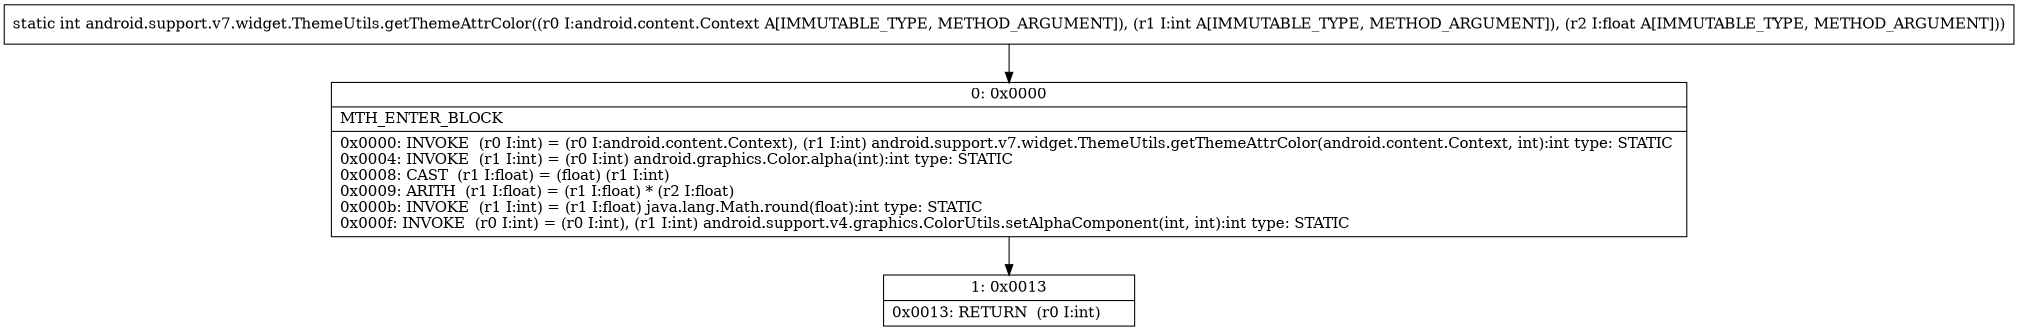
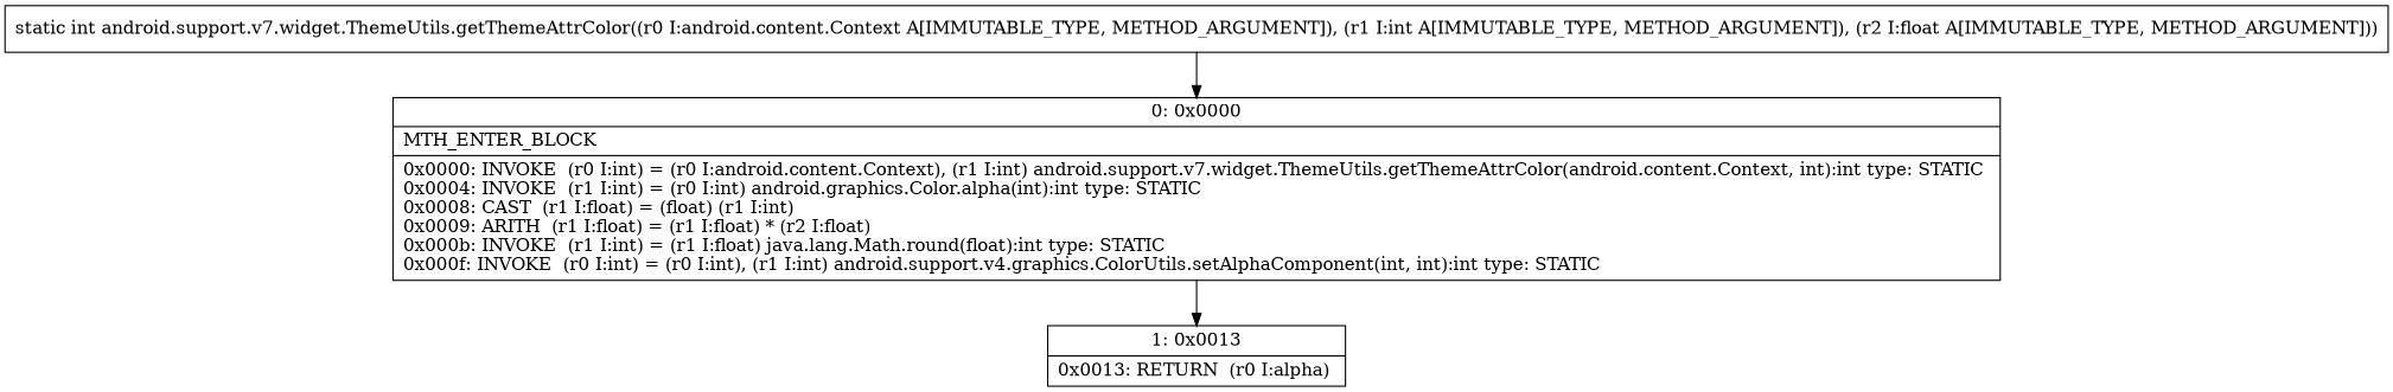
  digraph {
    node [shape=record]
    n1 [label="{0\:\ 0x0000|MTH_ENTER_BLOCK\l|0x0000: INVOKE  (r0 I:int) = (r0 I:android.content.Context), (r1 I:int) android.support.v7.widget.ThemeUtils.getThemeAttrColor(android.content.Context, int):int type: STATIC \l0x0004: INVOKE  (r1 I:int) = (r0 I:int) android.graphics.Color.alpha(int):int type: STATIC \l0x0008: CAST  (r1 I:float) = (float) (r1 I:int) \l0x0009: ARITH  (r1 I:float) = (r1 I:float) * (r2 I:float) \l0x000b: INVOKE  (r1 I:int) = (r1 I:float) java.lang.Math.round(float):int type: STATIC \l0x000f: INVOKE  (r0 I:int) = (r0 I:int), (r1 I:int) android.support.v4.graphics.ColorUtils.setAlphaComponent(int, int):int type: STATIC \l}"]
-   n2 [label="{1\:\ 0x0013|0x0013: RETURN  (r0 I:int) \l}"]
+   n2 [label="{1\:\ 0x0013|0x0013: RETURN  (r0 I:alpha) \l}"]
    n3 [label="{static int android.support.v7.widget.ThemeUtils.getThemeAttrColor((r0 I:android.content.Context A[IMMUTABLE_TYPE, METHOD_ARGUMENT]), (r1 I:int A[IMMUTABLE_TYPE, METHOD_ARGUMENT]), (r2 I:float A[IMMUTABLE_TYPE, METHOD_ARGUMENT])) }"]
    n1 -> n2
    n3 -> n1
  }
